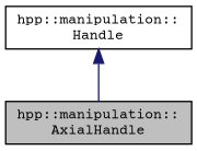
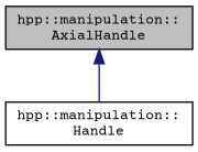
  digraph {
    fontname="Courier Prime"
    node [color=black fontname="Courier Prime" fontsize=10 shape=record style=filled]
    n1 [fillcolor=grey75 fontcolor=black height=0.2 label="hpp::manipulation::\lAxialHandle" width=0.4]
    n2 [fillcolor=white height=0.2 label="hpp::manipulation::\lHandle" width=0.4]
-   n2 -> n1 [color=midnightblue dir=back fontname="Courier Prime" fontsize=10 labelfontname=Helvetica labelfontsize=10 style=solid]
+   n1 -> n2 [color=midnightblue dir=back fontname="Courier Prime" fontsize=10 labelfontname=Helvetica labelfontsize=10 style=solid]
  }
